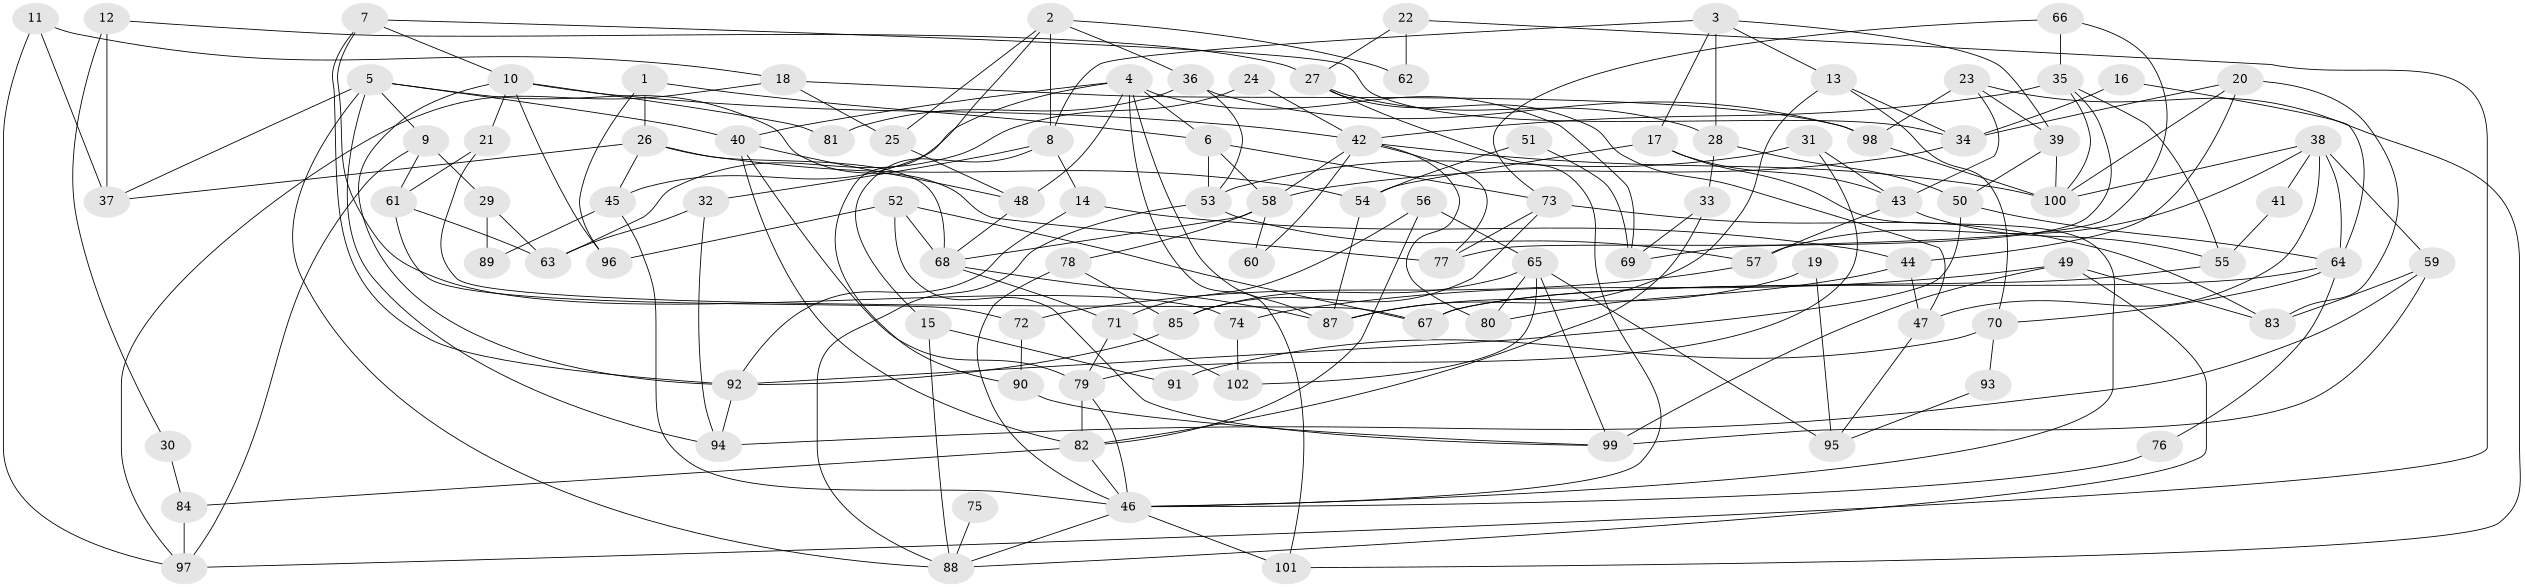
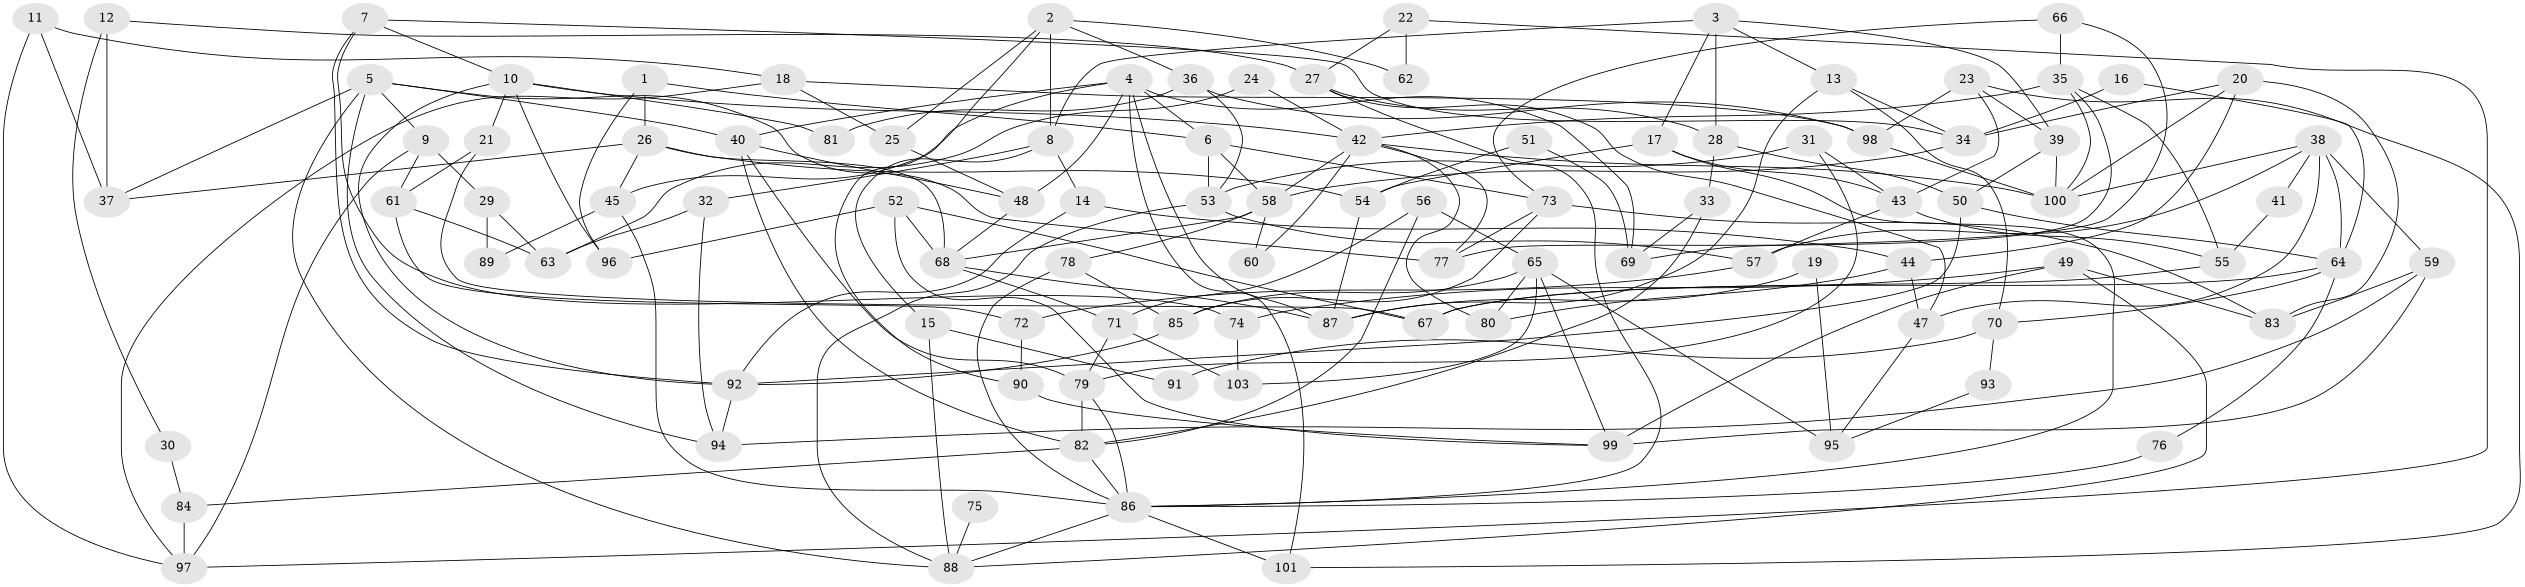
  graph {
    node [color=gray90 style=filled]
    1
    6
    26
    96
    53
    58
    73
    45
    37
    54
    68
    2
    8
    25
    36
    62
    90
    14
    15
    32
    48
    81
    98
    99
    3
    13
    17
    28
    39
    87
    34
    70
    43
-   86 [label=46]
+   86
    33
    50
    100
    4
    40
    69
    101
    79
    82
    89
    5
    9
    77
    88
    94
    29
    61
    97
    57
    60
    78
    83
    85
    7
    10
    74
    92
    21
    42
-   102
+   102 [label=103]
    44
    91
    63
    72
    67
    80
    11
    18
    12
    27
    30
    47
    84
    93
    16
    64
    76
    55
    19
    95
    20
    22
    23
    24
    35
    71
    31
    38
    41
    59
    75
    49
    51
    52
    56
    65
    66
    1 -- 6
    1 -- 26
    1 -- 96
    6 -- 53
    6 -- 58
    6 -- 73
    26 -- 45
    26 -- 37
    26 -- 54
    26 -- 68
    53 -- 88
    53 -- 57
    58 -- 68
    58 -- 60
    58 -- 78
    73 -- 77
    73 -- 83
    73 -- 85
    45 -- 86
    45 -- 89
    54 -- 87
    68 -- 87
    68 -- 71
    2 -- 8
    2 -- 25
    2 -- 36
    2 -- 62
    2 -- 90
    8 -- 14
    8 -- 15
    8 -- 32
    25 -- 48
    36 -- 53
    36 -- 81
    36 -- 98
    90 -- 99
    14 -- 92
    14 -- 44
    15 -- 88
    15 -- 91
    32 -- 94
    32 -- 63
    48 -- 68
    98 -- 100
    3 -- 8
    3 -- 13
    3 -- 17
    3 -- 28
    3 -- 39
    13 -- 87
    13 -- 34
    13 -- 70
    17 -- 54
    17 -- 43
    17 -- 86
    28 -- 33
    28 -- 50
    39 -- 50
    39 -- 100
    34 -- 58
    70 -- 91
    70 -- 93
    43 -- 57
    43 -- 55
    86 -- 101
    86 -- 88
    33 -- 69
    33 -- 82
    50 -- 92
    50 -- 64
    4 -- 6
    4 -- 45
    4 -- 48
    4 -- 87
    4 -- 40
    4 -- 69
    4 -- 101
    40 -- 48
    40 -- 79
    40 -- 82
    79 -- 86
    79 -- 82
    82 -- 86
    82 -- 84
    5 -- 37
    5 -- 40
    5 -- 9
    5 -- 77
    5 -- 88
    5 -- 94
    9 -- 29
    9 -- 61
    9 -- 97
    29 -- 89
    29 -- 63
    61 -- 63
    61 -- 72
    57 -- 72
    78 -- 86
    78 -- 85
    85 -- 92
    7 -- 34
    7 -- 10
    7 -- 74
    7 -- 92
    10 -- 96
    10 -- 81
    10 -- 92
    10 -- 21
    10 -- 42
    74 -- 102
    92 -- 94
    21 -- 61
    21 -- 67
    42 -- 58
    42 -- 100
    42 -- 77
    42 -- 60
    42 -- 80
    44 -- 80
    44 -- 47
    72 -- 90
    11 -- 37
    11 -- 97
    11 -- 18
    18 -- 25
    18 -- 98
    18 -- 97
    12 -- 37
    12 -- 27
    12 -- 30
    27 -- 28
    27 -- 86
    27 -- 47
    30 -- 84
    47 -- 95
    84 -- 97
    93 -- 95
    16 -- 34
    16 -- 64
    64 -- 70
    64 -- 67
    64 -- 76
    76 -- 86
    55 -- 67
    19 -- 87
    19 -- 95
    20 -- 34
    20 -- 100
    20 -- 83
    20 -- 44
    22 -- 62
    22 -- 97
    22 -- 27
    23 -- 98
    23 -- 39
    23 -- 43
    23 -- 101
    24 -- 42
    24 -- 63
    35 -- 100
    35 -- 77
    35 -- 42
    35 -- 55
    71 -- 79
    71 -- 102
    31 -- 53
    31 -- 43
    31 -- 79
    38 -- 100
    38 -- 57
    38 -- 47
    38 -- 64
    38 -- 41
    38 -- 59
    41 -- 55
    59 -- 99
    59 -- 94
    59 -- 83
    75 -- 88
    49 -- 99
    49 -- 88
    49 -- 83
    49 -- 74
    51 -- 54
    51 -- 69
    52 -- 96
    52 -- 68
    52 -- 99
    52 -- 67
    56 -- 82
    56 -- 71
    56 -- 65
    65 -- 99
    65 -- 85
    65 -- 102
    65 -- 80
    65 -- 95
    66 -- 73
    66 -- 69
    66 -- 35
  }
